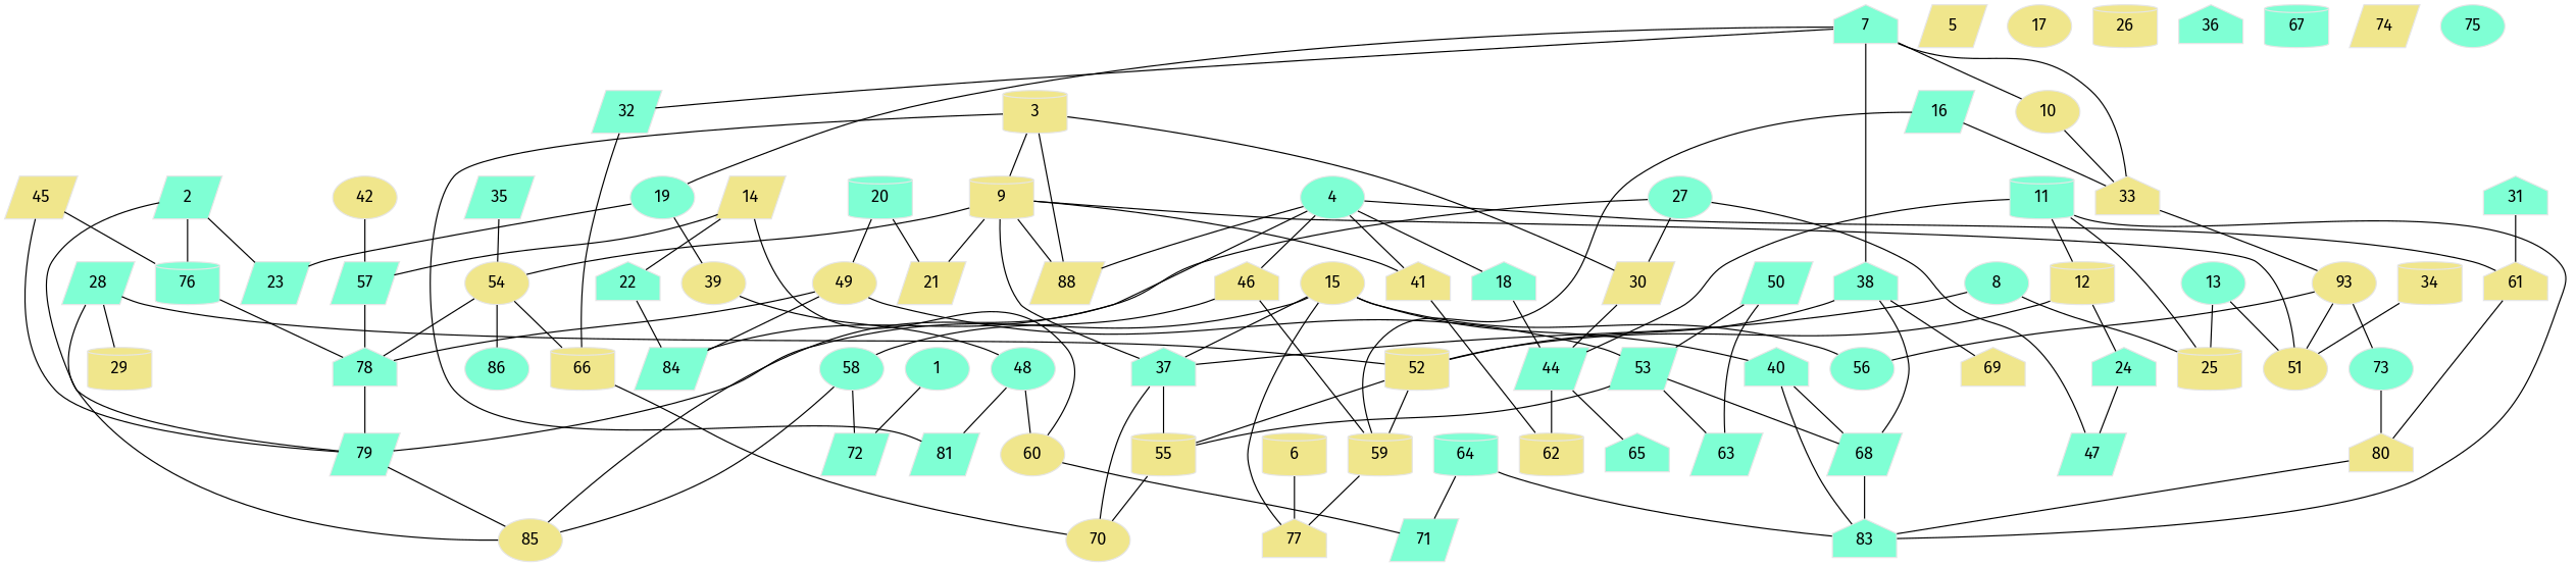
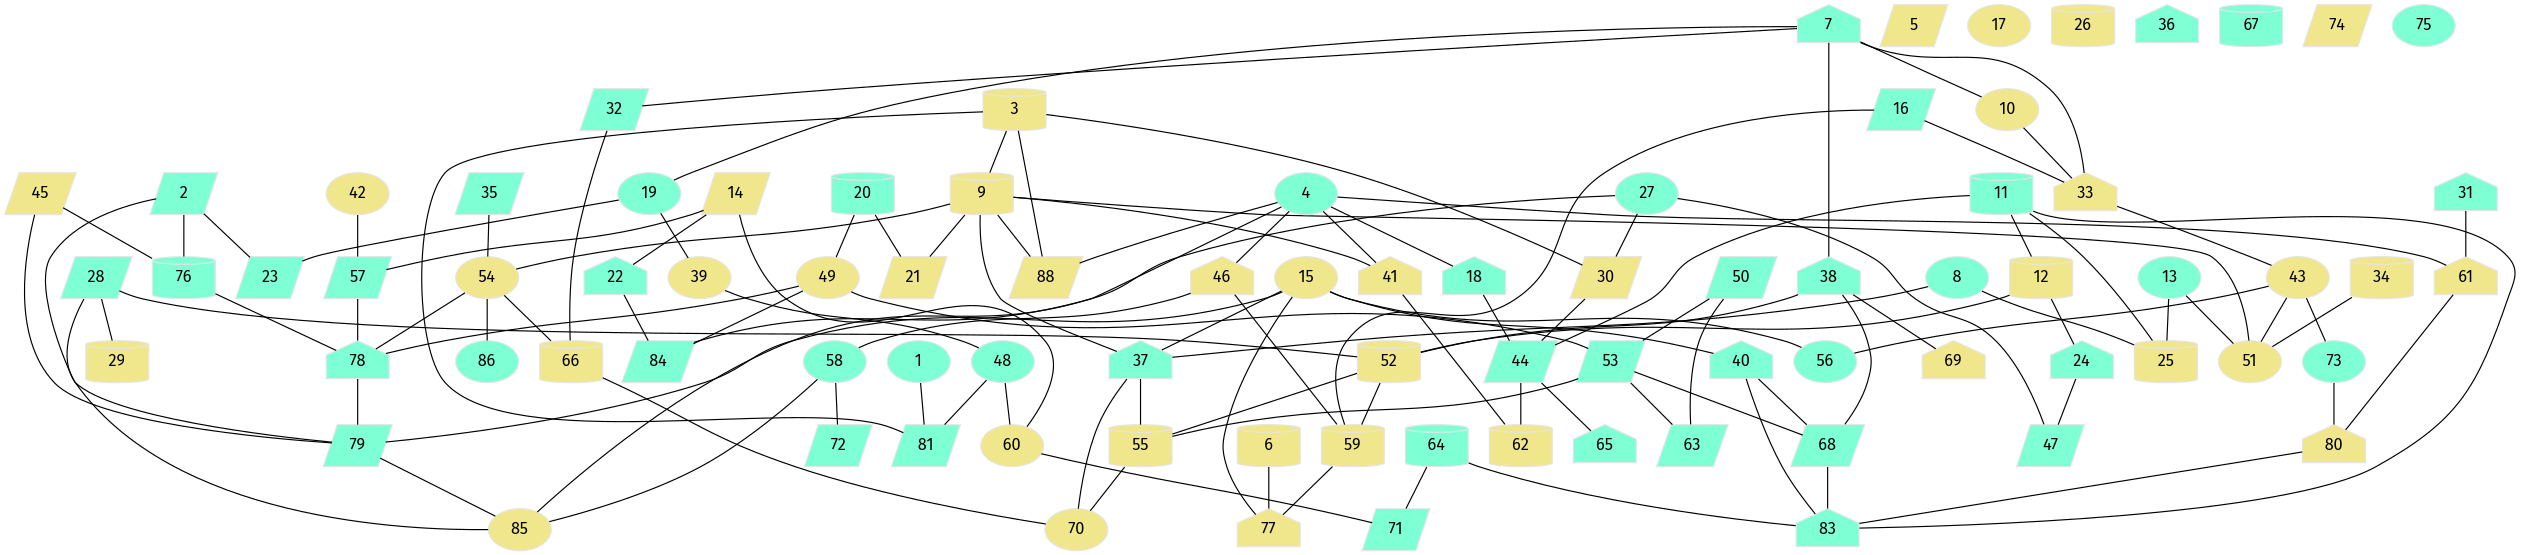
  graph {
    fontname="Fira Sans"
    node [color=gray90 fillcolor=aquamarine fontname="Fira Sans" shape=parallelogram style=filled]
    edge [fontname="Fira Sans"]
    1 [shape=ellipse]
    72
    2
    23
    76 [shape=cylinder]
    79
    78 [shape=house]
    85 [fillcolor=khaki shape=ellipse]
    3 [fillcolor=khaki shape=cylinder]
    9 [fillcolor=khaki shape=cylinder]
    30 [fillcolor=khaki]
    81
    n13 [fillcolor=khaki label=88]
    41 [fillcolor=khaki shape=house]
    37 [shape=house]
    21 [fillcolor=khaki]
    51 [fillcolor=khaki shape=ellipse]
    54 [fillcolor=khaki shape=ellipse]
    44
    4 [shape=ellipse]
    18 [shape=house]
    46 [fillcolor=khaki shape=house]
    61 [fillcolor=khaki shape=house]
    62 [fillcolor=khaki shape=cylinder]
    59 [fillcolor=khaki shape=cylinder]
    58 [shape=ellipse]
    80 [fillcolor=khaki shape=house]
    5 [fillcolor=khaki]
    6 [fillcolor=khaki shape=cylinder]
    77 [fillcolor=khaki shape=house]
    7 [shape=house]
    10 [fillcolor=khaki shape=ellipse]
    19 [shape=ellipse]
    32
    33 [fillcolor=khaki shape=house]
    38 [shape=house]
    39 [fillcolor=khaki shape=ellipse]
    66 [fillcolor=khaki shape=cylinder]
-   43 [fillcolor=khaki shape=ellipse label=93]
+   43 [fillcolor=khaki shape=ellipse]
    52 [fillcolor=khaki shape=cylinder]
    68
    69 [fillcolor=khaki shape=house]
    8 [shape=ellipse]
    25 [fillcolor=khaki shape=cylinder]
    55 [fillcolor=khaki shape=cylinder]
    70 [fillcolor=khaki shape=ellipse]
    86 [shape=ellipse]
    11 [shape=cylinder]
    12 [fillcolor=khaki shape=cylinder]
    83 [shape=house]
    24 [shape=house]
    65 [shape=house]
    47
    13 [shape=ellipse]
    14 [fillcolor=khaki]
    22 [shape=house]
    57
    60 [fillcolor=khaki shape=ellipse]
    84
    71
    15 [fillcolor=khaki shape=ellipse]
    40 [shape=house]
    56 [shape=ellipse]
    16
    17 [fillcolor=khaki shape=ellipse]
    48 [shape=ellipse]
    20 [shape=cylinder]
    49 [fillcolor=khaki shape=ellipse]
    53
    26 [fillcolor=khaki shape=cylinder]
    27 [shape=ellipse]
    28
    29 [fillcolor=khaki shape=cylinder]
    31 [shape=house]
    73 [shape=ellipse]
    34 [fillcolor=khaki shape=cylinder]
    35
    36 [shape=house]
    42 [fillcolor=khaki shape=ellipse]
    45 [fillcolor=khaki]
    63
    50
    64 [shape=cylinder]
    67 [shape=cylinder]
    74 [fillcolor=khaki]
    75 [shape=ellipse]
-   1 -- 72
+   1 -- 81
    2 -- 23
    2 -- 76
    2 -- 79
    76 -- 78
    79 -- 85
    78 -- 79
    3 -- 9
    3 -- 30
    3 -- 81
    3 -- n13
    9 -- n13
    9 -- 41
    9 -- 37
    9 -- 21
    9 -- 51
    9 -- 54
    30 -- 44
    41 -- 62
    37 -- 55
    37 -- 70
    54 -- 78
    54 -- 66
    54 -- 86
    44 -- 62
    44 -- 65
    4 -- 85
    4 -- n13
    4 -- 41
    4 -- 18
    4 -- 46
    4 -- 61
    18 -- 44
    46 -- 59
    46 -- 58
    61 -- 80
    59 -- 77
    58 -- 72
    58 -- 85
    80 -- 83
    6 -- 77
    7 -- 10
    7 -- 19
    7 -- 32
    7 -- 33
    7 -- 38
    10 -- 33
    19 -- 23
    19 -- 39
    32 -- 66
    33 -- 43
    38 -- 52
    38 -- 68
    38 -- 69
    39 -- 48
    66 -- 70
    43 -- 51
    43 -- 56
    43 -- 73
    52 -- 59
    52 -- 55
    68 -- 83
    8 -- 37
    8 -- 25
    55 -- 70
    11 -- 44
    11 -- 25
    11 -- 12
    11 -- 83
    12 -- 52
    12 -- 24
    24 -- 47
    13 -- 51
    13 -- 25
    14 -- 22
    14 -- 57
    14 -- 60
    22 -- 84
    57 -- 78
    60 -- 71
    15 -- 79
    15 -- 37
    15 -- 77
    15 -- 40
    15 -- 56
    40 -- 68
    40 -- 83
    16 -- 59
    16 -- 33
    48 -- 81
    48 -- 60
    20 -- 21
    20 -- 49
    49 -- 78
    49 -- 84
    49 -- 53
    53 -- 68
    53 -- 55
    53 -- 63
    27 -- 30
    27 -- 47
    27 -- 84
    28 -- 85
    28 -- 52
    28 -- 29
    31 -- 61
    73 -- 80
    34 -- 51
    35 -- 54
    42 -- 57
    45 -- 76
    45 -- 79
    50 -- 53
    50 -- 63
    64 -- 83
    64 -- 71
  }
